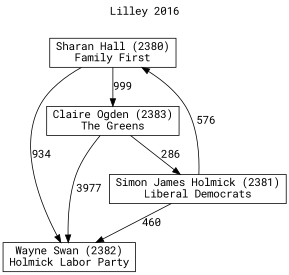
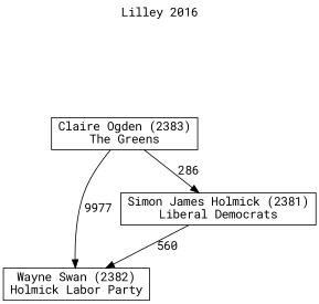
  digraph {
    fontname="Roboto Mono"
    label="Lilley 2016"
    labelloc=t
    mclimit=10
    node [fontname="Roboto Mono" shape=box]
    edge [fontname="Roboto Mono"]
    n1 [label="Wayne Swan (2382)\nHolmick Labor Party"]
-   n2 [label="Sharan Hall (2380)\nFamily First"]
    n3 [label="Claire Ogden (2383)\nThe Greens"]
    n4 [label="Simon James Holmick (2381)\nLiberal Democrats"]
-   n2 -> n1 [label=934]
-   n2 -> n3 [label=999]
-   n3 -> n1 [label=3977]
+   n3 -> n1 [label=9977]
    n3 -> n4 [label=286]
-   n4 -> n1 [label=460]
-   n4 -> n2 [label=576]
+   n4 -> n1 [label=560]
  }
